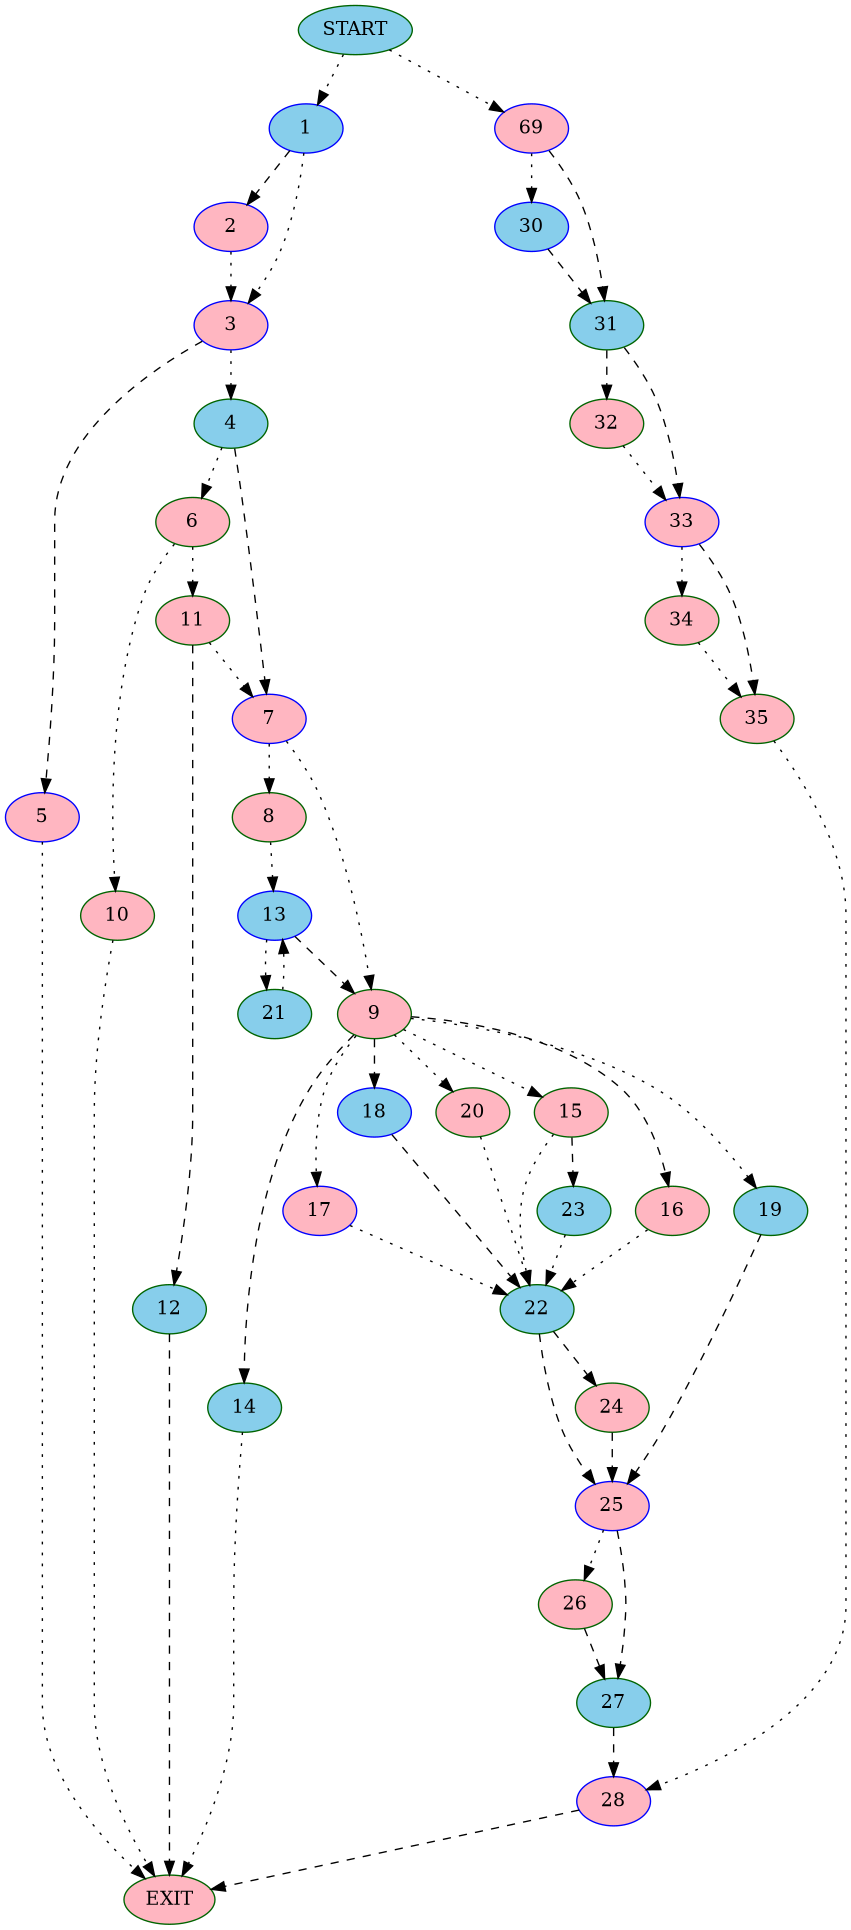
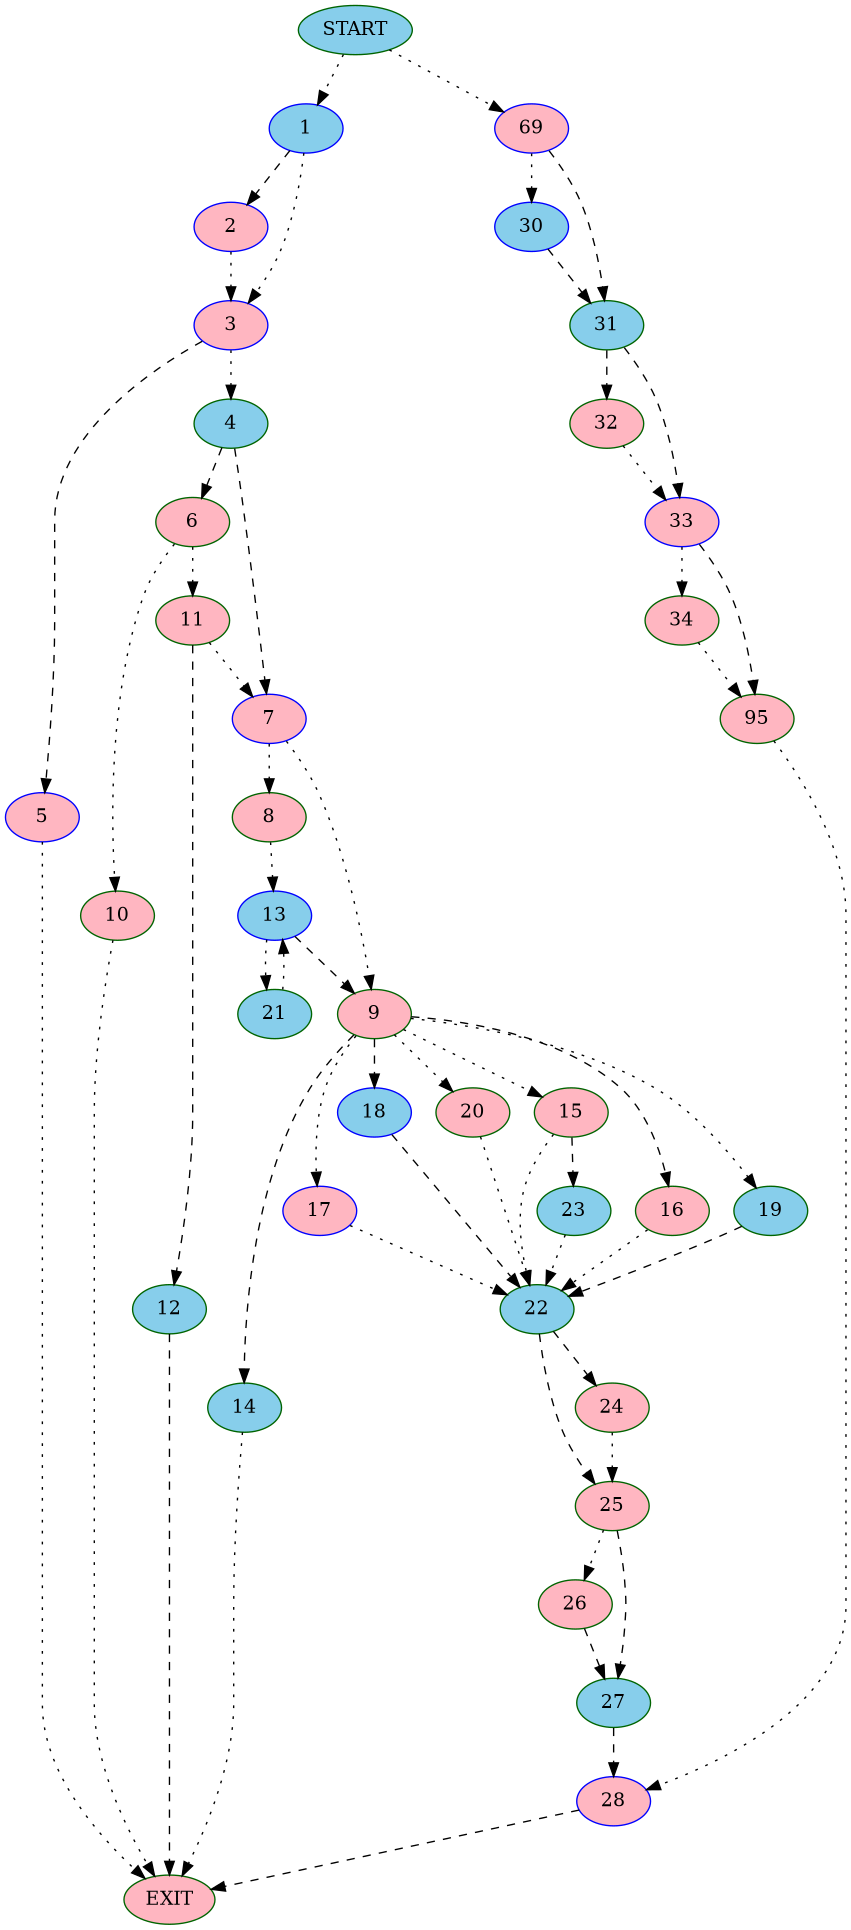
  digraph {
    node [color=darkgreen fillcolor=lightpink style=filled]
    edge [style=dotted]
    n1 [fillcolor=skyblue label=START]
    1 [color=blue fillcolor=skyblue]
    n3 [color=blue label=69]
    2 [color=blue]
    3 [color=blue]
    30 [color=blue fillcolor=skyblue]
    31 [fillcolor=skyblue]
    n8 [label=EXIT]
    4 [fillcolor=skyblue]
    5 [color=blue]
    6
    7 [color=blue]
    10
    11
    8
    9
    12 [fillcolor=skyblue]
    13 [color=blue fillcolor=skyblue]
    14 [fillcolor=skyblue]
    15
    16
    17 [color=blue]
    18 [color=blue fillcolor=skyblue]
    19 [fillcolor=skyblue]
    20
    21 [fillcolor=skyblue]
    22 [fillcolor=skyblue]
    23 [fillcolor=skyblue]
    24
-   25 [color=blue]
+   25
    26
    27 [fillcolor=skyblue]
    28 [color=blue]
    32
    33 [color=blue]
    34
-   35
+   35 [label=95]
    n1 -> 1
    n1 -> n3
    1 -> 2 [style=dashed]
    1 -> 3
    n3 -> 30
    n3 -> 31 [style=dashed]
    2 -> 3
    3 -> 4
    3 -> 5 [style=dashed]
    30 -> 31 [style=dashed]
    31 -> 32 [style=dashed]
    31 -> 33 [style=dashed]
-   4 -> 6
+   4 -> 6 [style=dashed]
    4 -> 7 [style=dashed]
    5 -> n8
    6 -> 10
    6 -> 11
    7 -> 8
    7 -> 9
    10 -> n8
    11 -> 7
    11 -> 12 [style=dashed]
    8 -> 13
    9 -> 14 [style=dashed]
    9 -> 15
    9 -> 16 [style=dashed]
    9 -> 17
    9 -> 18 [style=dashed]
    9 -> 19
    9 -> 20
    12 -> n8 [style=dashed]
    13 -> 9 [style=dashed]
    13 -> 21
    14 -> n8
    15 -> 22
    15 -> 23 [style=dashed]
    16 -> 22
    17 -> 22
    18 -> 22 [style=dashed]
-   19 -> 25 [style=dashed]
+   19 -> 22 [style=dashed]
    20 -> 22
    21 -> 13
    22 -> 24 [style=dashed]
    22 -> 25 [style=dashed]
    23 -> 22
-   24 -> 25 [style=dashed]
+   24 -> 25
    25 -> 26
    25 -> 27 [style=dashed]
    26 -> 27 [style=dashed]
    27 -> 28 [style=dashed]
    28 -> n8 [style=dashed]
    32 -> 33
    33 -> 34
    33 -> 35 [style=dashed]
    34 -> 35
    35 -> 28
  }
